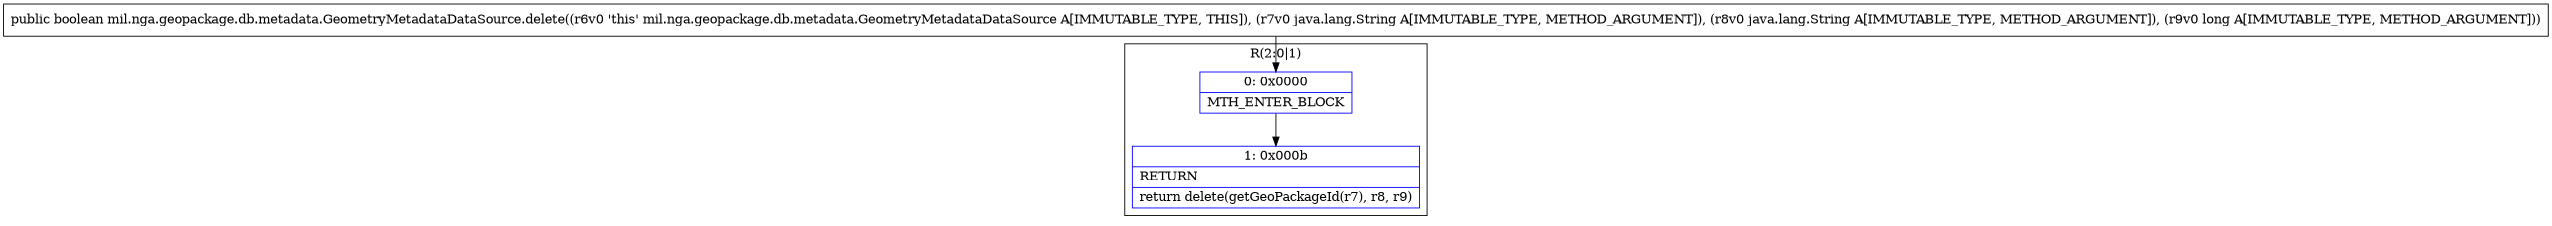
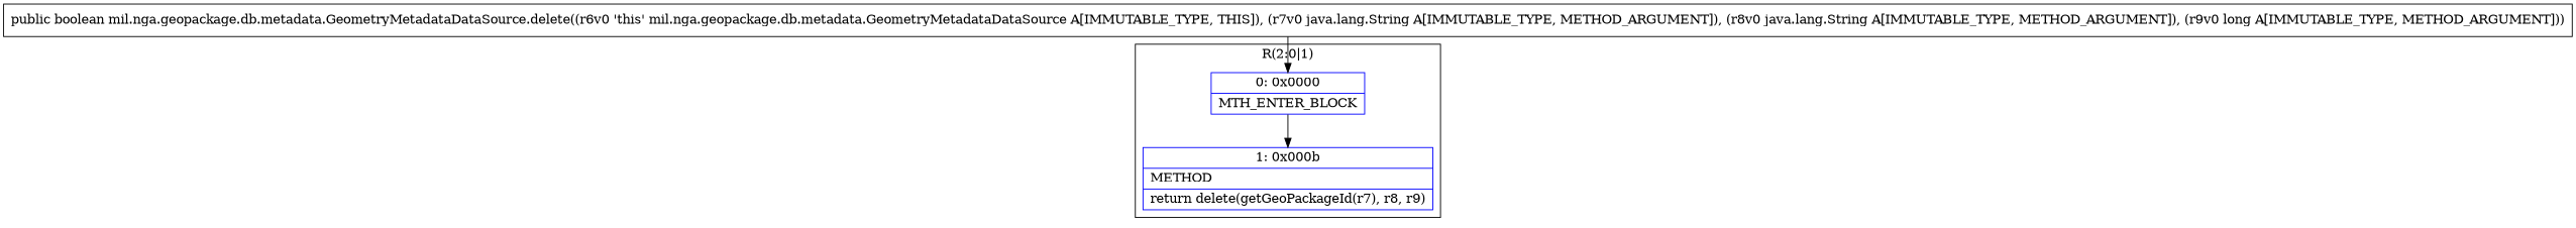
  digraph {
    node [color=blue shape=record]
    n1 [label="{0\:\ 0x0000|MTH_ENTER_BLOCK\l}"]
-   n2 [label="{1\:\ 0x000b|RETURN\l|return delete(getGeoPackageId(r7), r8, r9)\l}"]
+   n2 [label="{1\:\ 0x000b|METHOD\l|return delete(getGeoPackageId(r7), r8, r9)\l}"]
    n3 [label="{public boolean mil.nga.geopackage.db.metadata.GeometryMetadataDataSource.delete((r6v0 'this' mil.nga.geopackage.db.metadata.GeometryMetadataDataSource A[IMMUTABLE_TYPE, THIS]), (r7v0 java.lang.String A[IMMUTABLE_TYPE, METHOD_ARGUMENT]), (r8v0 java.lang.String A[IMMUTABLE_TYPE, METHOD_ARGUMENT]), (r9v0 long A[IMMUTABLE_TYPE, METHOD_ARGUMENT])) }" color=""]
    subgraph cluster_1 {
      label="R(2:0|1)"
      n1
      n2
    }
    n1 -> n2
    n3 -> n1
  }
